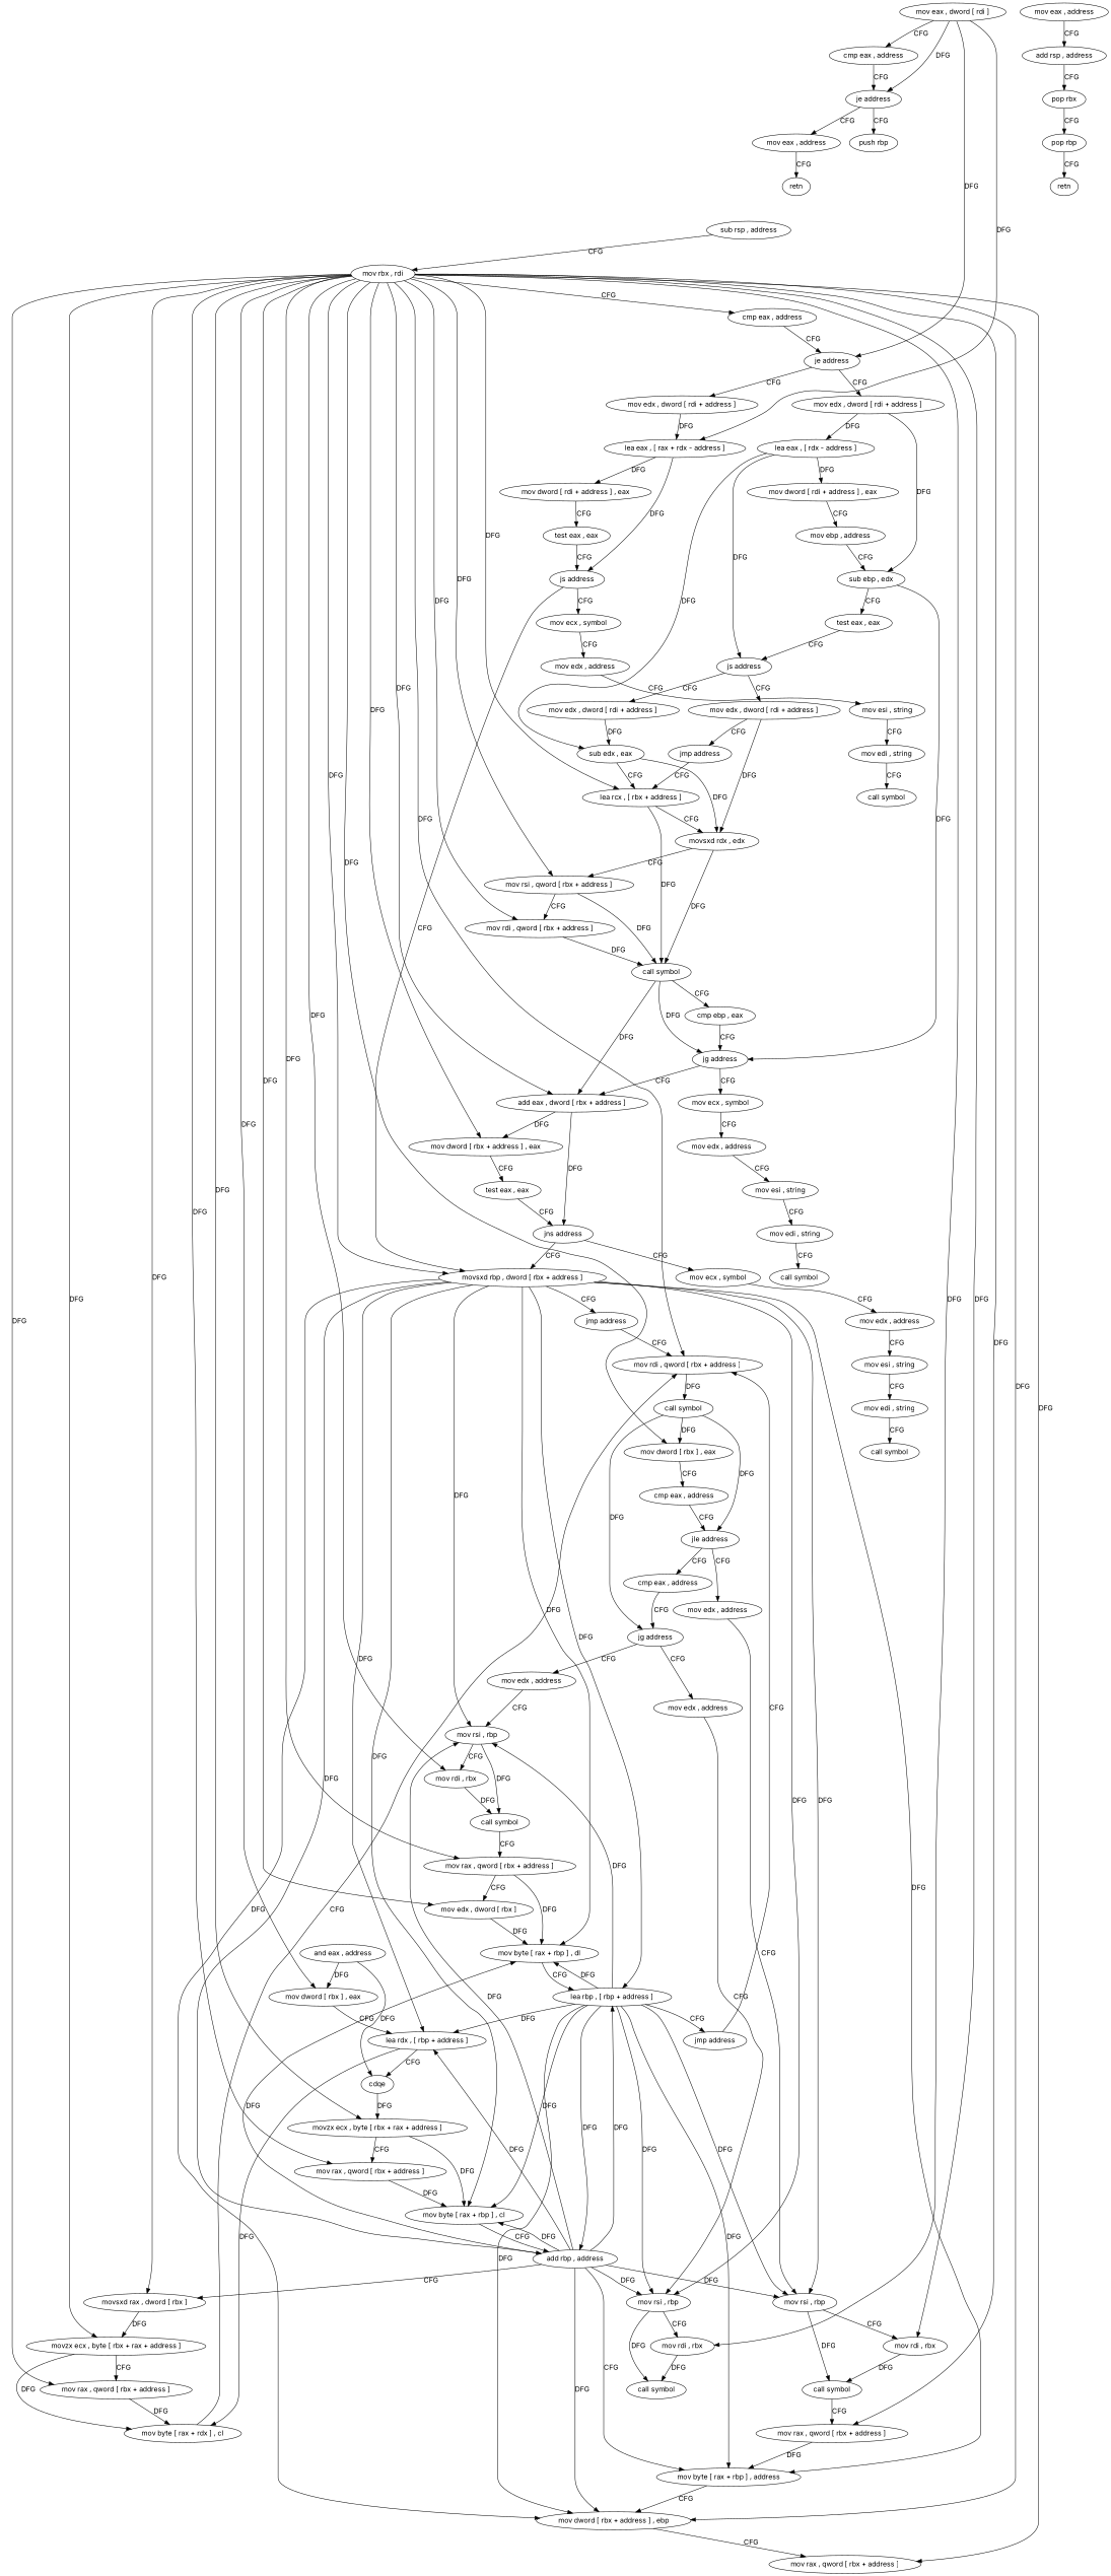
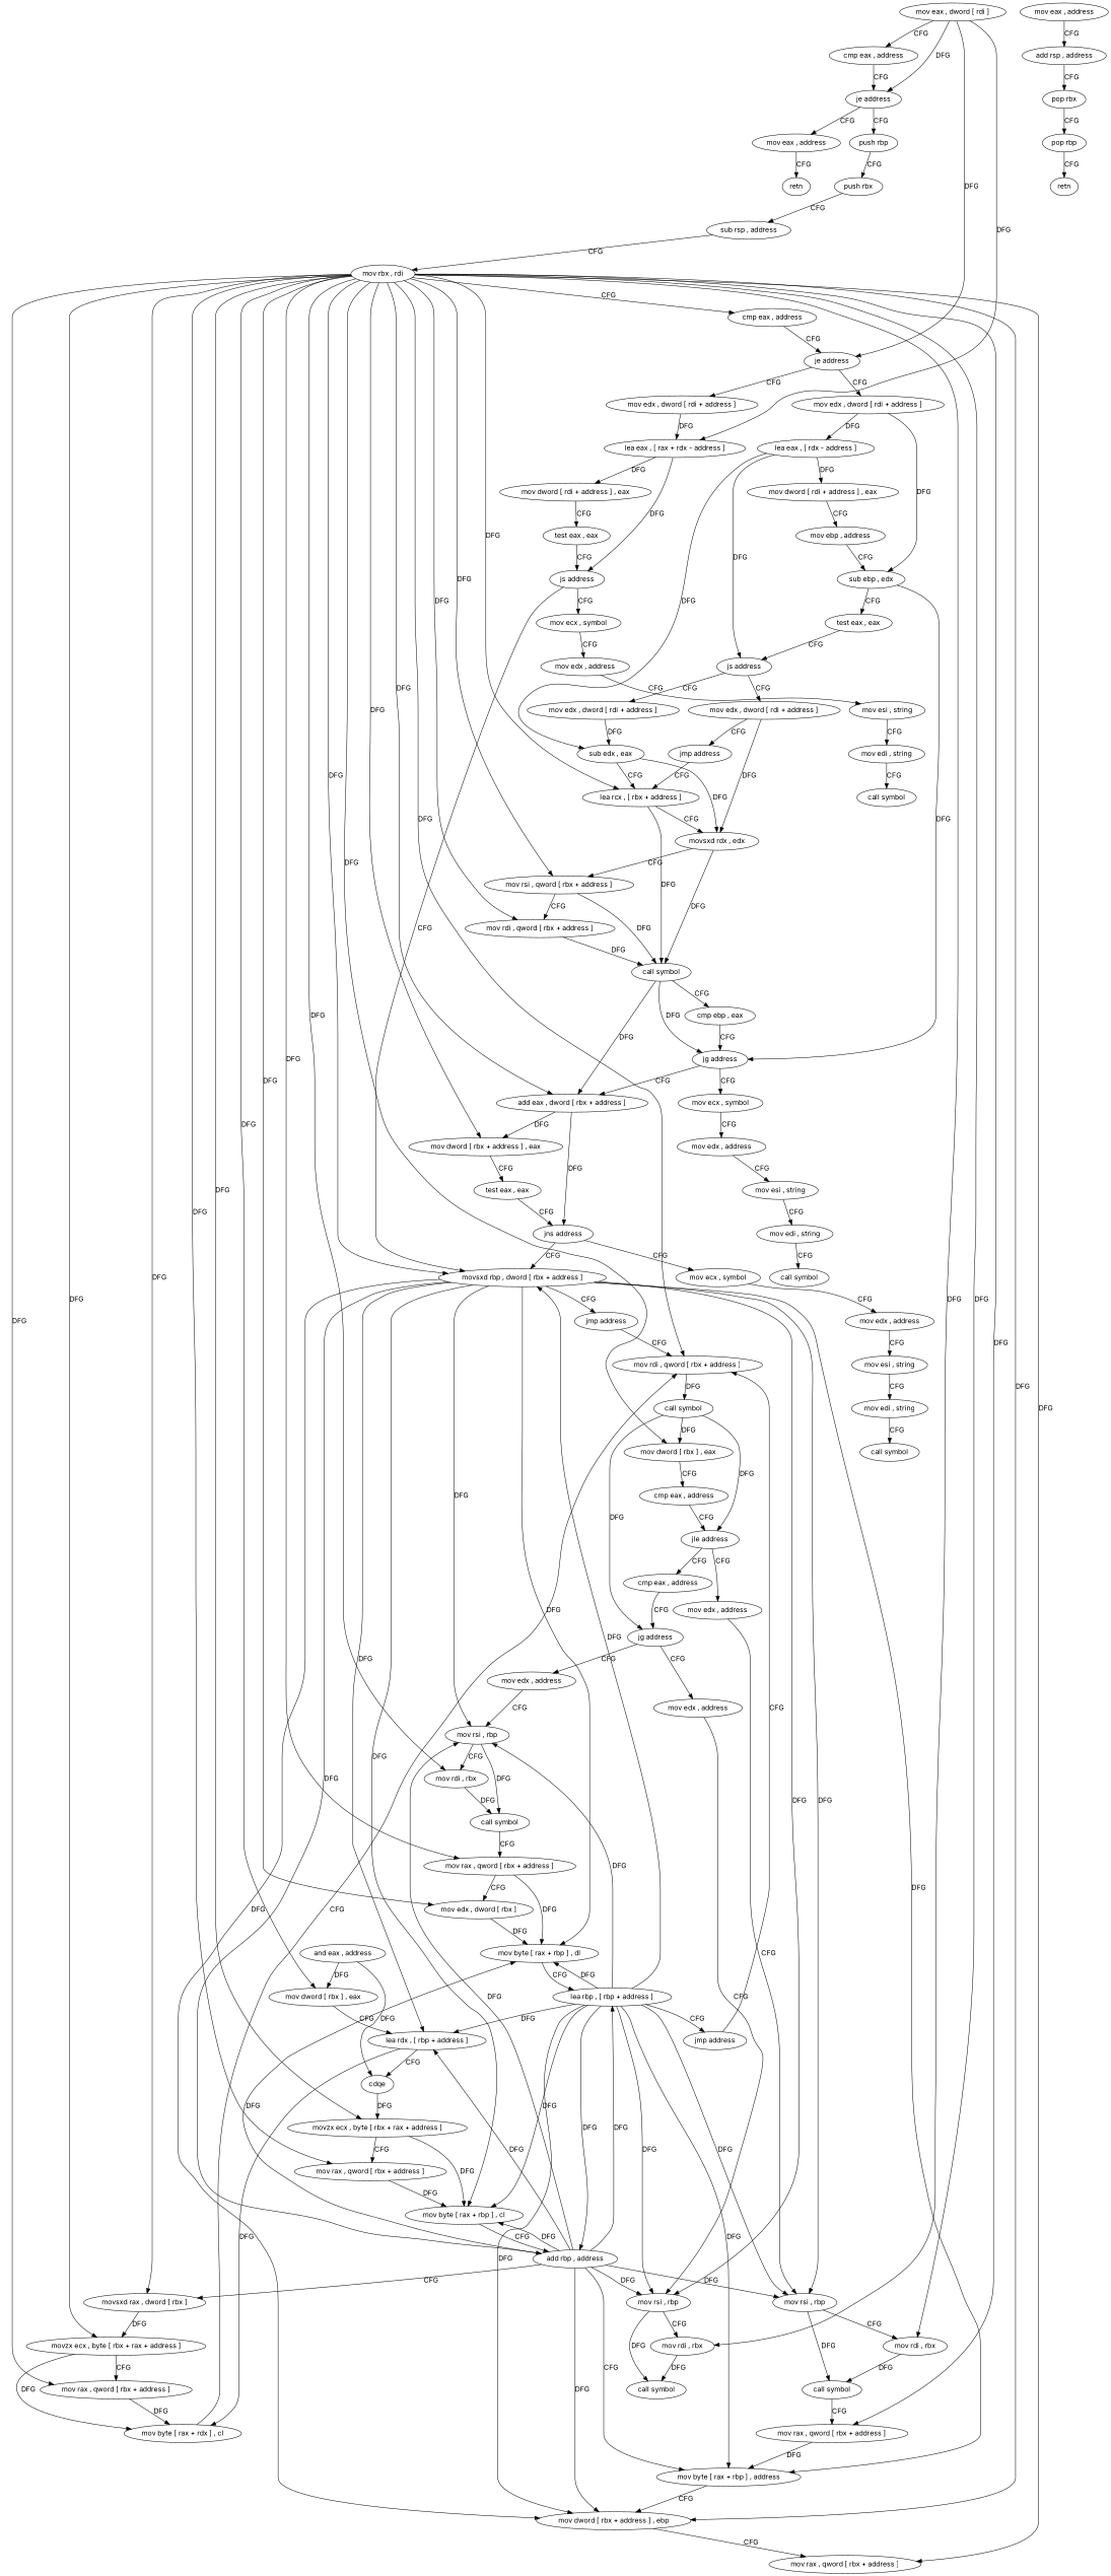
  digraph {
    fontname=Inter
    node [fontname=Inter]
    edge [fontname=Inter]
    n1 [label="mov eax , dword [ rdi ]"]
    n2 [label="cmp eax , address"]
    n3 [label="je address"]
    n4 [label="je address"]
    n5 [label="lea eax , [ rax + rdx - address ]"]
    n6 [label="mov eax , address"]
    n7 [label="push rbp"]
    n8 [label="mov edx , dword [ rdi + address ]"]
    n9 [label="mov edx , dword [ rdi + address ]"]
    n10 [label="mov dword [ rdi + address ] , eax"]
    n11 [label="js address"]
    n12 [label=retn]
+   n13 [label="push rbx"]
    n14 [label="sub rsp , address"]
    n15 [label="mov rbx , rdi"]
    n16 [label="cmp eax , address"]
    n17 [label="movsxd rbp , dword [ rbx + address ]"]
    n18 [label="lea rcx , [ rbx + address ]"]
    n19 [label="mov rdi , qword [ rbx + address ]"]
    n20 [label="mov rsi , qword [ rbx + address ]"]
    n21 [label="mov rdi , qword [ rbx + address ]"]
    n22 [label="add eax , dword [ rbx + address ]"]
    n23 [label="mov dword [ rbx + address ] , eax"]
    n24 [label="mov dword [ rbx ] , eax"]
    n25 [label="mov rdi , rbx"]
    n26 [label="mov rax , qword [ rbx + address ]"]
    n27 [label="mov dword [ rbx + address ] , ebp"]
    n28 [label="mov rax , qword [ rbx + address ]"]
    n29 [label="mov rdi , rbx"]
    n30 [label="mov dword [ rbx ] , eax"]
    n31 [label="movzx ecx , byte [ rbx + rax + address ]"]
    n32 [label="mov rax , qword [ rbx + address ]"]
    n33 [label="movsxd rax , dword [ rbx ]"]
    n34 [label="movzx ecx , byte [ rbx + rax + address ]"]
    n35 [label="mov rax , qword [ rbx + address ]"]
    n36 [label="mov rdi , rbx"]
    n37 [label="mov rax , qword [ rbx + address ]"]
    n38 [label="mov edx , dword [ rbx ]"]
    n39 [label="jmp address"]
    n40 [label="mov rsi , rbp"]
    n41 [label="mov byte [ rax + rbp ] , address"]
    n42 [label="mov rsi , rbp"]
    n43 [label="lea rdx , [ rbp + address ]"]
    n44 [label="mov byte [ rax + rbp ] , cl"]
    n45 [label="add rbp , address"]
    n46 [label="mov rsi , rbp"]
    n47 [label="mov byte [ rax + rbp ] , dl"]
    n48 [label="lea rbp , [ rbp + address ]"]
    n49 [label="movsxd rdx , edx"]
    n50 [label="call symbol"]
    n51 [label="call symbol"]
    n52 [label="jns address"]
    n53 [label="test eax , eax"]
    n54 [label="cmp eax , address"]
    n55 [label="call symbol"]
    n56 [label="call symbol"]
    n57 [label="mov byte [ rax + rdx ] , cl"]
    n58 [label="call symbol"]
    n59 [label="lea eax , [ rdx - address ]"]
    n60 [label="sub ebp , edx"]
    n61 [label="mov dword [ rdi + address ] , eax"]
    n62 [label="js address"]
    n63 [label="sub edx , eax"]
    n64 [label="test eax , eax"]
    n65 [label="jg address"]
    n66 [label="mov ebp , address"]
    n67 [label="mov edx , dword [ rdi + address ]"]
    n68 [label="mov edx , dword [ rdi + address ]"]
    n69 [label="mov ecx , symbol"]
    n70 [label="jmp address"]
    n71 [label="test eax , eax"]
    n72 [label="mov ecx , symbol"]
    n73 [label="mov edx , address"]
    n74 [label="mov esi , string"]
    n75 [label=cdqe]
    n76 [label="jmp address"]
    n77 [label="cmp ebp , eax"]
    n78 [label="mov edi , string"]
    n79 [label="call symbol"]
    n80 [label="jle address"]
    n81 [label="jg address"]
    n82 [label="mov edx , address"]
    n83 [label="mov esi , string"]
    n84 [label="mov ecx , symbol"]
    n85 [label="mov edi , string"]
    n86 [label="call symbol"]
    n87 [label="mov edx , address"]
    n88 [label="mov esi , string"]
    n89 [label="mov edx , address"]
    n90 [label="cmp eax , address"]
    n91 [label="mov edx , address"]
    n92 [label="mov edx , address"]
    n93 [label="mov edi , string"]
    n94 [label="call symbol"]
    n95 [label="mov eax , address"]
    n96 [label="add rsp , address"]
    n97 [label="pop rbx"]
    n98 [label="pop rbp"]
    n99 [label=retn]
    n100 [label="and eax , address"]
    n1 -> n2 [label=CFG]
    n1 -> n3 [label=DFG]
    n1 -> n4 [label=DFG]
    n1 -> n5 [label=DFG]
    n2 -> n3 [label=CFG]
    n3 -> n6 [label=CFG]
    n3 -> n7 [label=CFG]
    n4 -> n8 [label=CFG]
    n4 -> n9 [label=CFG]
    n5 -> n10 [label=DFG]
    n5 -> n11 [label=DFG]
    n6 -> n12 [label=CFG]
+   n7 -> n13 [label=CFG]
    n8 -> n59 [label=DFG]
    n8 -> n60 [label=DFG]
    n9 -> n5 [label=DFG]
    n10 -> n71 [label=CFG]
    n11 -> n17 [label=CFG]
    n11 -> n72 [label=CFG]
+   n13 -> n14 [label=CFG]
    n14 -> n15 [label=CFG]
    n15 -> n16 [label=CFG]
    n15 -> n17 [label=DFG]
    n15 -> n18 [label=DFG]
    n15 -> n19 [label=DFG]
    n15 -> n20 [label=DFG]
    n15 -> n21 [label=DFG]
    n15 -> n22 [label=DFG]
    n15 -> n23 [label=DFG]
    n15 -> n24 [label=DFG]
    n15 -> n25 [label=DFG]
    n15 -> n26 [label=DFG]
    n15 -> n27 [label=DFG]
    n15 -> n28 [label=DFG]
    n15 -> n29 [label=DFG]
    n15 -> n30 [label=DFG]
    n15 -> n31 [label=DFG]
    n15 -> n32 [label=DFG]
    n15 -> n33 [label=DFG]
    n15 -> n34 [label=DFG]
    n15 -> n35 [label=DFG]
    n15 -> n36 [label=DFG]
    n15 -> n37 [label=DFG]
    n15 -> n38 [label=DFG]
    n16 -> n4 [label=CFG]
    n17 -> n27 [label=DFG]
    n17 -> n39 [label=CFG]
    n17 -> n40 [label=DFG]
    n17 -> n41 [label=DFG]
    n17 -> n42 [label=DFG]
    n17 -> n43 [label=DFG]
    n17 -> n44 [label=DFG]
    n17 -> n45 [label=DFG]
    n17 -> n46 [label=DFG]
    n17 -> n47 [label=DFG]
-   n17 -> n48 [label=DFG]
+   n48 -> n17 [label=DFG]
    n18 -> n49 [label=CFG]
    n18 -> n50 [label=DFG]
    n19 -> n51 [label=DFG]
    n20 -> n21 [label=CFG]
    n20 -> n50 [label=DFG]
    n21 -> n50 [label=DFG]
    n22 -> n23 [label=DFG]
    n22 -> n52 [label=DFG]
    n23 -> n53 [label=CFG]
    n24 -> n54 [label=CFG]
    n25 -> n55 [label=DFG]
    n26 -> n41 [label=DFG]
    n27 -> n28 [label=CFG]
    n29 -> n56 [label=DFG]
    n30 -> n43 [label=CFG]
    n31 -> n32 [label=CFG]
    n31 -> n44 [label=DFG]
    n32 -> n44 [label=DFG]
    n33 -> n34 [label=DFG]
    n34 -> n35 [label=CFG]
    n34 -> n57 [label=DFG]
    n35 -> n57 [label=DFG]
    n36 -> n58 [label=DFG]
    n37 -> n38 [label=CFG]
    n37 -> n47 [label=DFG]
    n38 -> n47 [label=DFG]
    n39 -> n19 [label=CFG]
    n40 -> n25 [label=CFG]
    n40 -> n55 [label=DFG]
    n41 -> n27 [label=CFG]
    n42 -> n29 [label=CFG]
    n42 -> n56 [label=DFG]
    n43 -> n57 [label=DFG]
    n43 -> n75 [label=CFG]
    n44 -> n45 [label=CFG]
    n45 -> n27 [label=DFG]
    n45 -> n33 [label=CFG]
    n45 -> n40 [label=DFG]
    n45 -> n41 [label=CFG]
    n45 -> n42 [label=DFG]
    n45 -> n43 [label=DFG]
    n45 -> n44 [label=DFG]
    n45 -> n46 [label=DFG]
    n45 -> n47 [label=DFG]
    n45 -> n48 [label=DFG]
    n46 -> n36 [label=CFG]
    n46 -> n58 [label=DFG]
    n47 -> n48 [label=CFG]
    n48 -> n27 [label=DFG]
    n48 -> n40 [label=DFG]
    n48 -> n41 [label=DFG]
    n48 -> n42 [label=DFG]
    n48 -> n43 [label=DFG]
    n48 -> n44 [label=DFG]
    n48 -> n45 [label=DFG]
    n48 -> n46 [label=DFG]
    n48 -> n47 [label=DFG]
    n48 -> n76 [label=CFG]
    n49 -> n20 [label=CFG]
    n49 -> n50 [label=DFG]
    n50 -> n22 [label=DFG]
    n50 -> n65 [label=DFG]
    n50 -> n77 [label=CFG]
    n51 -> n24 [label=DFG]
    n51 -> n80 [label=DFG]
    n51 -> n81 [label=DFG]
    n52 -> n17 [label=CFG]
    n52 -> n84 [label=CFG]
    n53 -> n52 [label=CFG]
    n54 -> n80 [label=CFG]
    n55 -> n26 [label=CFG]
    n57 -> n19 [label=CFG]
    n58 -> n37 [label=CFG]
    n59 -> n61 [label=DFG]
    n59 -> n62 [label=DFG]
    n59 -> n63 [label=DFG]
    n60 -> n64 [label=CFG]
    n60 -> n65 [label=DFG]
    n61 -> n66 [label=CFG]
    n62 -> n67 [label=CFG]
    n62 -> n68 [label=CFG]
    n63 -> n18 [label=CFG]
    n63 -> n49 [label=DFG]
    n64 -> n62 [label=CFG]
    n65 -> n22 [label=CFG]
    n65 -> n69 [label=CFG]
    n66 -> n60 [label=CFG]
    n67 -> n49 [label=DFG]
    n67 -> n70 [label=CFG]
    n68 -> n63 [label=DFG]
    n69 -> n82 [label=CFG]
    n70 -> n18 [label=CFG]
    n71 -> n11 [label=CFG]
    n72 -> n73 [label=CFG]
    n73 -> n74 [label=CFG]
    n74 -> n78 [label=CFG]
    n75 -> n31 [label=DFG]
    n76 -> n19 [label=CFG]
    n77 -> n65 [label=CFG]
    n78 -> n79 [label=CFG]
    n80 -> n89 [label=CFG]
    n80 -> n90 [label=CFG]
    n81 -> n91 [label=CFG]
    n81 -> n92 [label=CFG]
    n82 -> n83 [label=CFG]
    n83 -> n85 [label=CFG]
    n84 -> n87 [label=CFG]
    n85 -> n86 [label=CFG]
    n87 -> n88 [label=CFG]
    n88 -> n93 [label=CFG]
    n89 -> n40 [label=CFG]
    n90 -> n81 [label=CFG]
    n91 -> n42 [label=CFG]
    n92 -> n46 [label=CFG]
    n93 -> n94 [label=CFG]
    n95 -> n96 [label=CFG]
    n96 -> n97 [label=CFG]
    n97 -> n98 [label=CFG]
    n98 -> n99 [label=CFG]
    n100 -> n30 [label=DFG]
    n100 -> n75 [label=DFG]
  }
